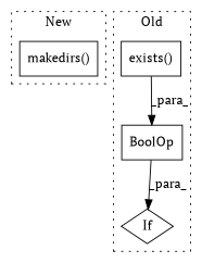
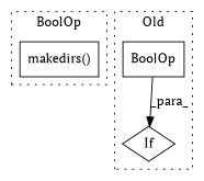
  digraph {
    fontname="PT Serif"
    node [a=75 fontname="PT Serif" shape=box]
    edge [fontname="PT Serif"]
    n1 [l="12,16" label="makedirs()" s="119,132"]
    n2 [a=72 l=46 label=BoolOp s=158]
    n3 [a=96 l=3 label=If s=155 shape=diamond]
-   n4 [l="15,1" label="exists()" s="187,203"]
    subgraph cluster_1 {
-     label=New
+     label=BoolOp
      style=dotted
      n1
    }
    subgraph cluster_2 {
      label=Old
      style=dotted
      n2
      n3
-     n4
    }
    n2 -> n3 [label=_para_]
-   n4 -> n2 [label=_para_]
  }
